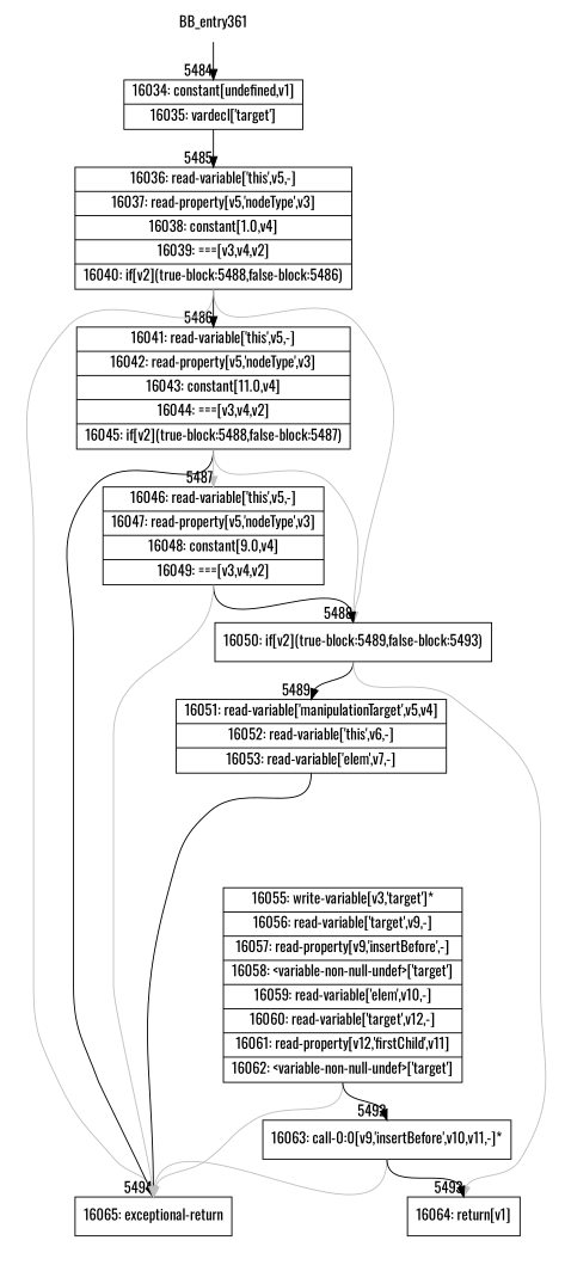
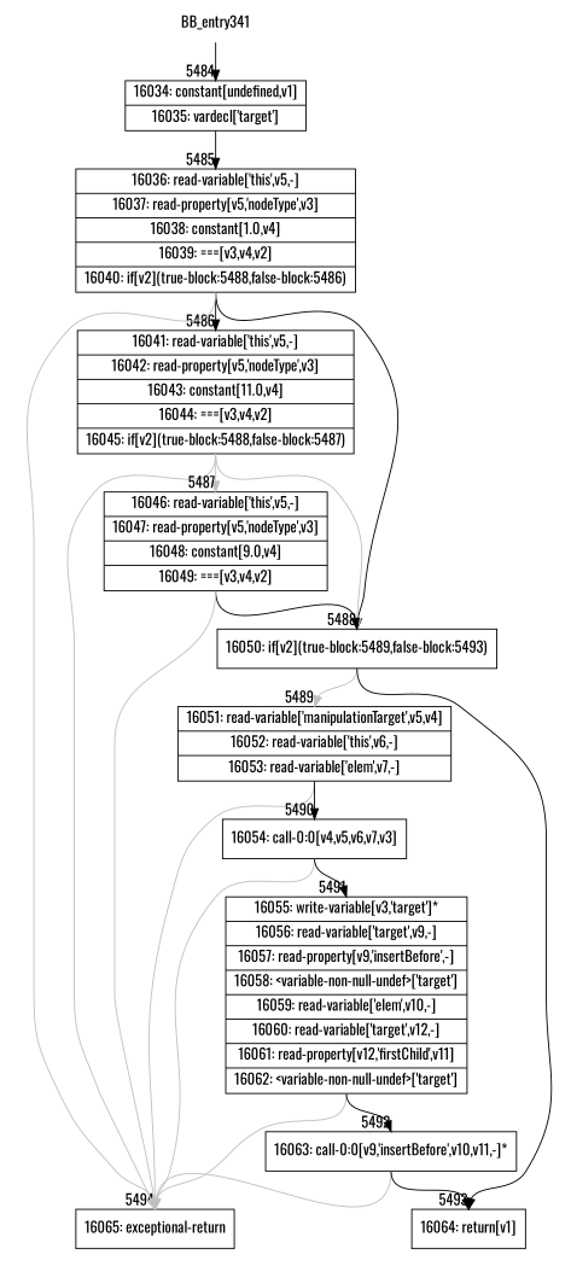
  digraph {
    fontname=Oswald
    rankdir=TD
    node [fontname=Oswald shape=record]
    edge [fontname=Oswald headport=n tailport=s]
-   BB_entry341 [shape=none label=BB_entry361]
+   BB_entry341 [shape=none]
    n2 [label="{16034: constant[undefined,v1]|16035: vardecl['target']}"]
    n3 [label="{16036: read-variable['this',v5,-]|16037: read-property[v5,'nodeType',v3]|16038: constant[1.0,v4]|16039: ===[v3,v4,v2]|16040: if[v2](true-block:5488,false-block:5486)}"]
    n4 [label="{16050: if[v2](true-block:5489,false-block:5493)}"]
    n5 [label="{16041: read-variable['this',v5,-]|16042: read-property[v5,'nodeType',v3]|16043: constant[11.0,v4]|16044: ===[v3,v4,v2]|16045: if[v2](true-block:5488,false-block:5487)}"]
    n6 [label="{16065: exceptional-return}"]
    n7 [label="{16051: read-variable['manipulationTarget',v5,v4]|16052: read-variable['this',v6,-]|16053: read-variable['elem',v7,-]}"]
    n8 [label="{16064: return[v1]}"]
    n9 [label="{16046: read-variable['this',v5,-]|16047: read-property[v5,'nodeType',v3]|16048: constant[9.0,v4]|16049: ===[v3,v4,v2]}"]
+   n10 [label="{16054: call-0:0[v4,v5,v6,v7,v3]}"]
    n11 [label="{16055: write-variable[v3,'target']*|16056: read-variable['target',v9,-]|16057: read-property[v9,'insertBefore',-]|16058: \<variable-non-null-undef\>['target']|16059: read-variable['elem',v10,-]|16060: read-variable['target',v12,-]|16061: read-property[v12,'firstChild',v11]|16062: \<variable-non-null-undef\>['target']}"]
    n12 [label="{16063: call-0:0[v9,'insertBefore',v10,v11,-]*}"]
    BB_entry341 -> n2 [headlabel="    5484"]
    n2 -> n3 [headlabel="      5485"]
-   n3 -> n4 [headlabel="      5488" color=gray]
+   n3 -> n4 [headlabel="      5488"]
    n3 -> n5 [headlabel="      5486"]
    n3 -> n6 [color=gray headlabel="      5494"]
-   n4 -> n7 [headlabel="      5489"]
-   n4 -> n8 [headlabel="      5493" color=gray]
+   n4 -> n7 [headlabel="      5489" color=gray]
+   n4 -> n8 [headlabel="      5493"]
    n5 -> n4 [color=gray]
-   n5 -> n6 [color=black]
+   n5 -> n6 [color=gray]
    n5 -> n9 [color=gray headlabel="      5487"]
-   n7 -> n6 [color=black]
+   n7 -> n6 [color=gray]
+   n7 -> n10 [headlabel="      5490"]
    n9 -> n4
    n9 -> n6 [color=gray]
+   n10 -> n6 [color=gray]
+   n10 -> n11 [headlabel="      5491"]
    n11 -> n6 [color=gray]
    n11 -> n12 [headlabel="      5492"]
    n12 -> n6 [color=gray]
    n12 -> n8
  }
